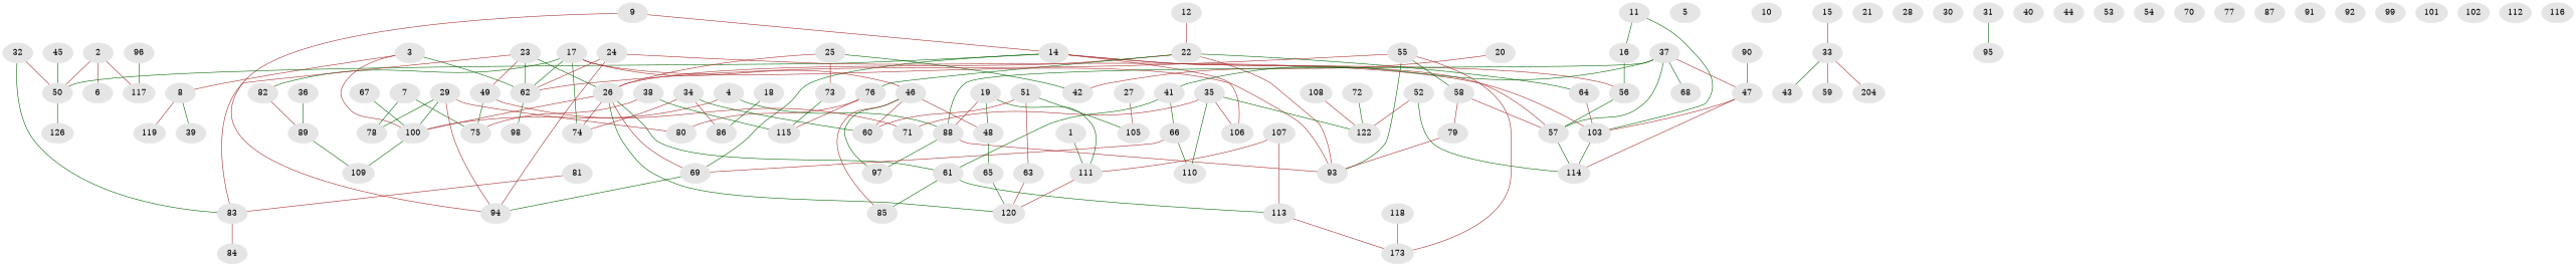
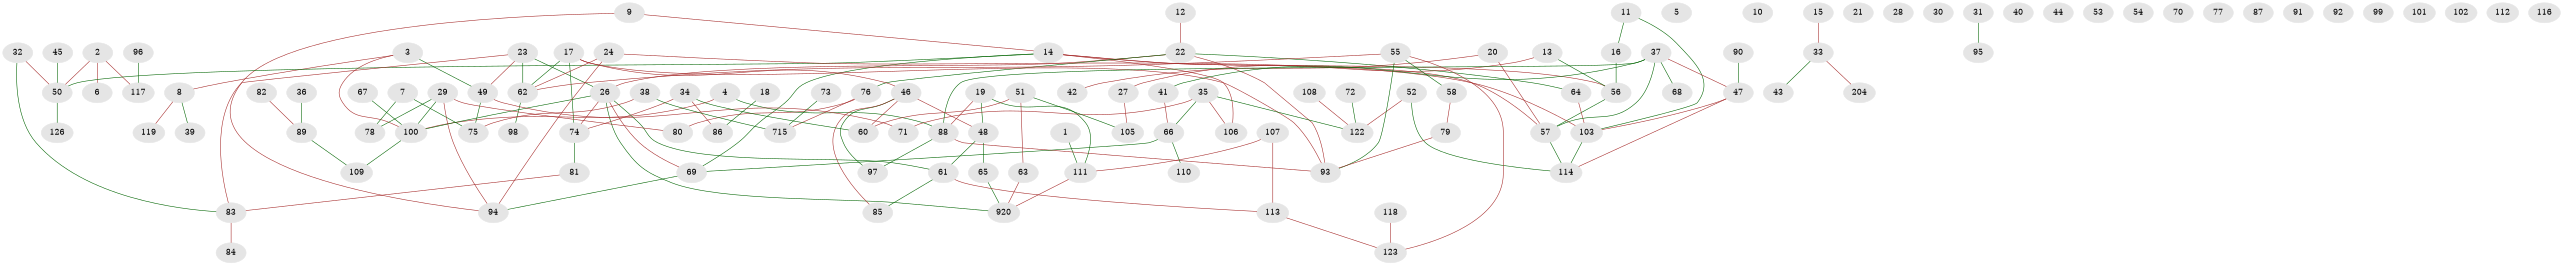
  graph {
    node [color=gray90 style=filled]
    edge [color=brown]
    1
    111
-   120
+   120 [label=920]
    2
    6
    50
    117
    n8 [label=126]
    3
    8
    62
    100
    39
    119
    98
    109
    4
    88
    93
    97
    5
    7
    75
    78
    9
    14
    94
    56
    57
    69
    106
    10
    11
    16
    103
    114
    12
    22
    26
    64
    76
+   13
    27
    105
    15
    33
    43
-   59
    n49 [label=204]
    17
    46
    74
    82
    48
    60
    85
    63
    81
    89
    18
    86
    19
    65
    20
    42
    21
    61
    80
-   115
+   115 [label=715]
    23
    49
    83
    71
    84
    24
-   25
    73
    113
    28
    29
    30
    31
    95
    32
    34
    35
    66
    122
    110
    36
    37
    41
    47
    68
    38
    40
    44
    45
    51
    52
    53
    54
    55
    58
-   123 [label=173]
+   123
    79
    67
    70
    72
    77
    87
    90
    91
    92
    96
    99
    101
    102
    107
    108
    112
    116
    118
    1 -- 111 [color=darkgreen]
    111 -- 120
    2 -- 6
    2 -- 50
    2 -- 117
    50 -- n8 [color=darkgreen]
    3 -- 8
-   3 -- 62 [color=darkgreen]
+   3 -- 49 [color=darkgreen]
    3 -- 100
    8 -- 39 [color=darkgreen]
    8 -- 119
    62 -- 98 [color=darkgreen]
    100 -- 109 [color=darkgreen]
    4 -- 100
    4 -- 88 [color=darkgreen]
    88 -- 93
    88 -- 97 [color=darkgreen]
    7 -- 75 [color=darkgreen]
    7 -- 78 [color=darkgreen]
    9 -- 14
    9 -- 94
    14 -- 50 [color=darkgreen]
    14 -- 56
    14 -- 57
    14 -- 69 [color=darkgreen]
    14 -- 106
    56 -- 57 [color=darkgreen]
    57 -- 114 [color=darkgreen]
    69 -- 94 [color=darkgreen]
    11 -- 16 [color=darkgreen]
    11 -- 103 [color=darkgreen]
    16 -- 56 [color=darkgreen]
    103 -- 114 [color=darkgreen]
    12 -- 22
    22 -- 93
    22 -- 26
    22 -- 64 [color=darkgreen]
    22 -- 76 [color=darkgreen]
    26 -- 120 [color=darkgreen]
-   26 -- 100
+   26 -- 100 [color=darkgreen]
    26 -- 69
    26 -- 74
    26 -- 61 [color=darkgreen]
    64 -- 103
    76 -- 80
    76 -- 115
+   13 -- 56 [color=darkgreen]
+   13 -- 27
    27 -- 105
    15 -- 33
    33 -- 43 [color=darkgreen]
-   33 -- 59
    33 -- n49
    17 -- 62 [color=darkgreen]
    17 -- 93
    17 -- 46
    17 -- 74 [color=darkgreen]
-   17 -- 82 [color=darkgreen]
    46 -- 97 [color=darkgreen]
    46 -- 48
    46 -- 60
    46 -- 85
+   74 -- 81 [color=darkgreen]
    82 -- 89
    48 -- 65 [color=darkgreen]
    63 -- 120
    81 -- 83
    89 -- 109 [color=darkgreen]
    18 -- 86 [color=darkgreen]
    19 -- 111 [color=darkgreen]
    19 -- 88
    19 -- 48 [color=darkgreen]
    65 -- 120 [color=darkgreen]
-   58 -- 57
+   20 -- 57
    20 -- 42
    61 -- 85 [color=darkgreen]
-   61 -- 113 [color=darkgreen]
+   61 -- 113
    23 -- 62 [color=darkgreen]
    23 -- 26 [color=darkgreen]
    23 -- 49
    23 -- 83
    49 -- 75 [color=darkgreen]
    49 -- 71
    83 -- 84
    24 -- 62
    24 -- 94
    24 -- 103
-   25 -- 26
-   25 -- 42 [color=darkgreen]
-   25 -- 73
    73 -- 115 [color=darkgreen]
    113 -- 123
    29 -- 100 [color=darkgreen]
    29 -- 78 [color=darkgreen]
    29 -- 94
    29 -- 80
    31 -- 95 [color=darkgreen]
    32 -- 50
    32 -- 83 [color=darkgreen]
    34 -- 74
    34 -- 60 [color=darkgreen]
    34 -- 86
    35 -- 106
    35 -- 71
-   35 -- 110 [color=darkgreen]
+   35 -- 66 [color=darkgreen]
    35 -- 122 [color=darkgreen]
-   66 -- 69
+   66 -- 69 [color=darkgreen]
    66 -- 110 [color=darkgreen]
    36 -- 89 [color=darkgreen]
    37 -- 88 [color=darkgreen]
    37 -- 57 [color=darkgreen]
    37 -- 41 [color=darkgreen]
    37 -- 47
    37 -- 68 [color=darkgreen]
-   41 -- 61 [color=darkgreen]
-   41 -- 66 [color=darkgreen]
+   48 -- 61 [color=darkgreen]
+   41 -- 66
    47 -- 103
    47 -- 114
    38 -- 75
    38 -- 115 [color=darkgreen]
    45 -- 50 [color=darkgreen]
    51 -- 105 [color=darkgreen]
    51 -- 60
    51 -- 63
    52 -- 114 [color=darkgreen]
    52 -- 122
    55 -- 62
    55 -- 93 [color=darkgreen]
    55 -- 58 [color=darkgreen]
    55 -- 123
    58 -- 79
    79 -- 93
    67 -- 100 [color=darkgreen]
    72 -- 122 [color=darkgreen]
    90 -- 47 [color=darkgreen]
    96 -- 117 [color=darkgreen]
    107 -- 111
    107 -- 113
    108 -- 122
    118 -- 123
  }
